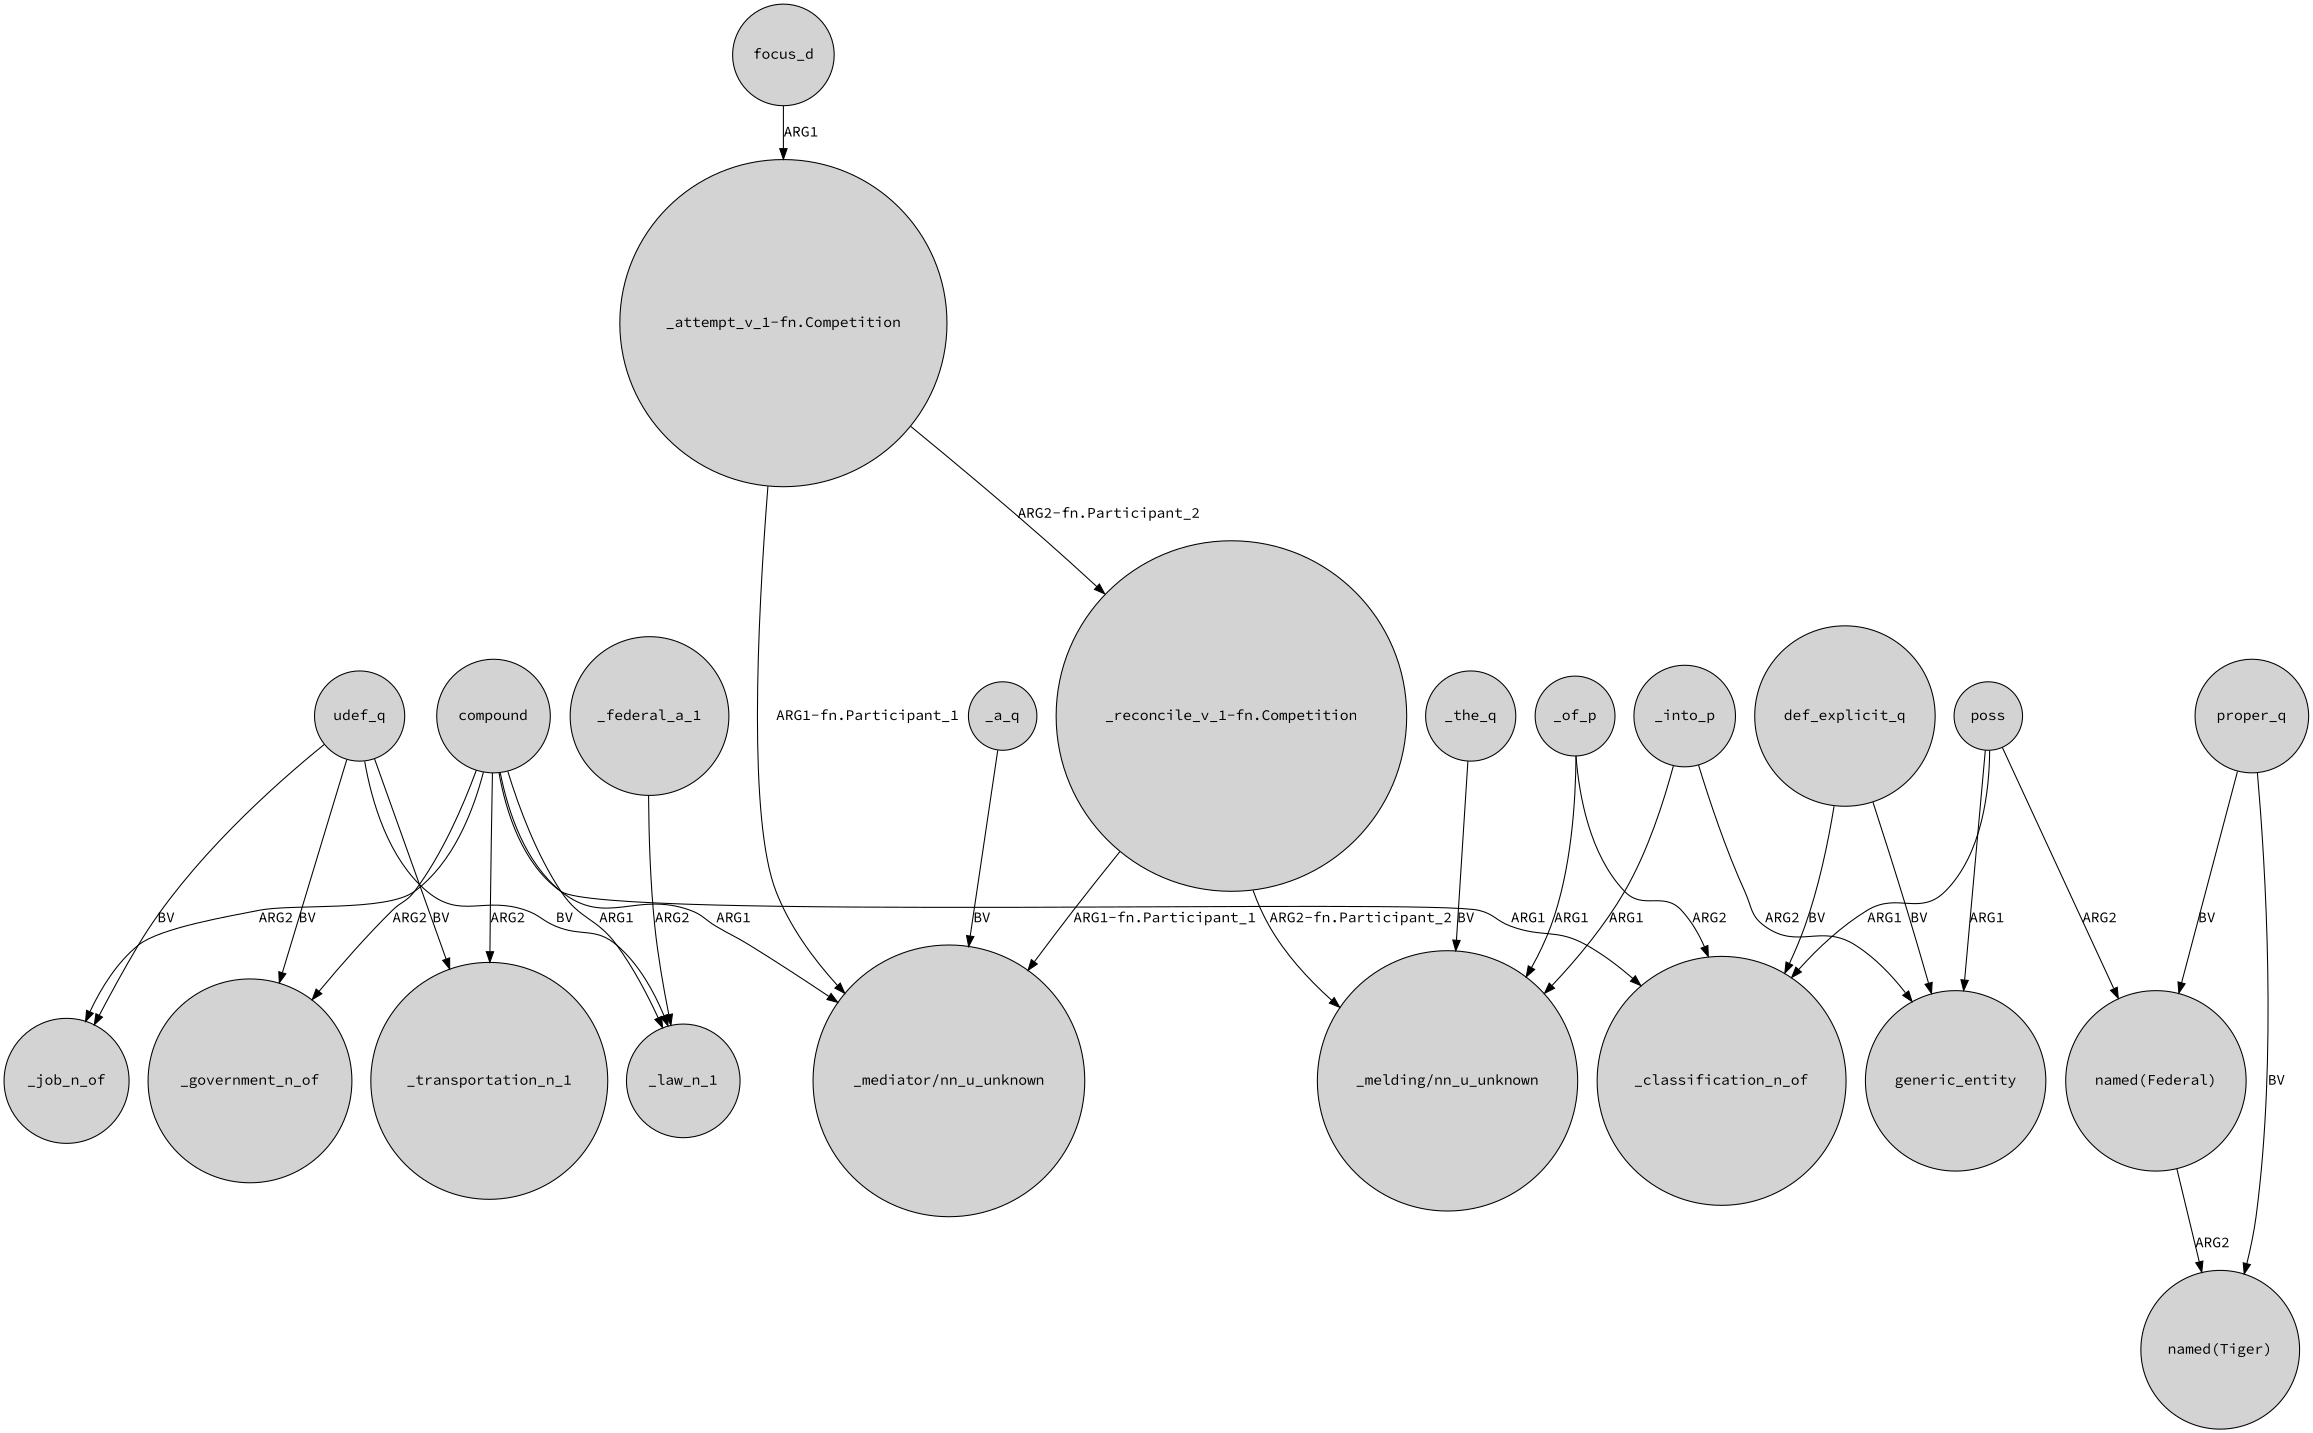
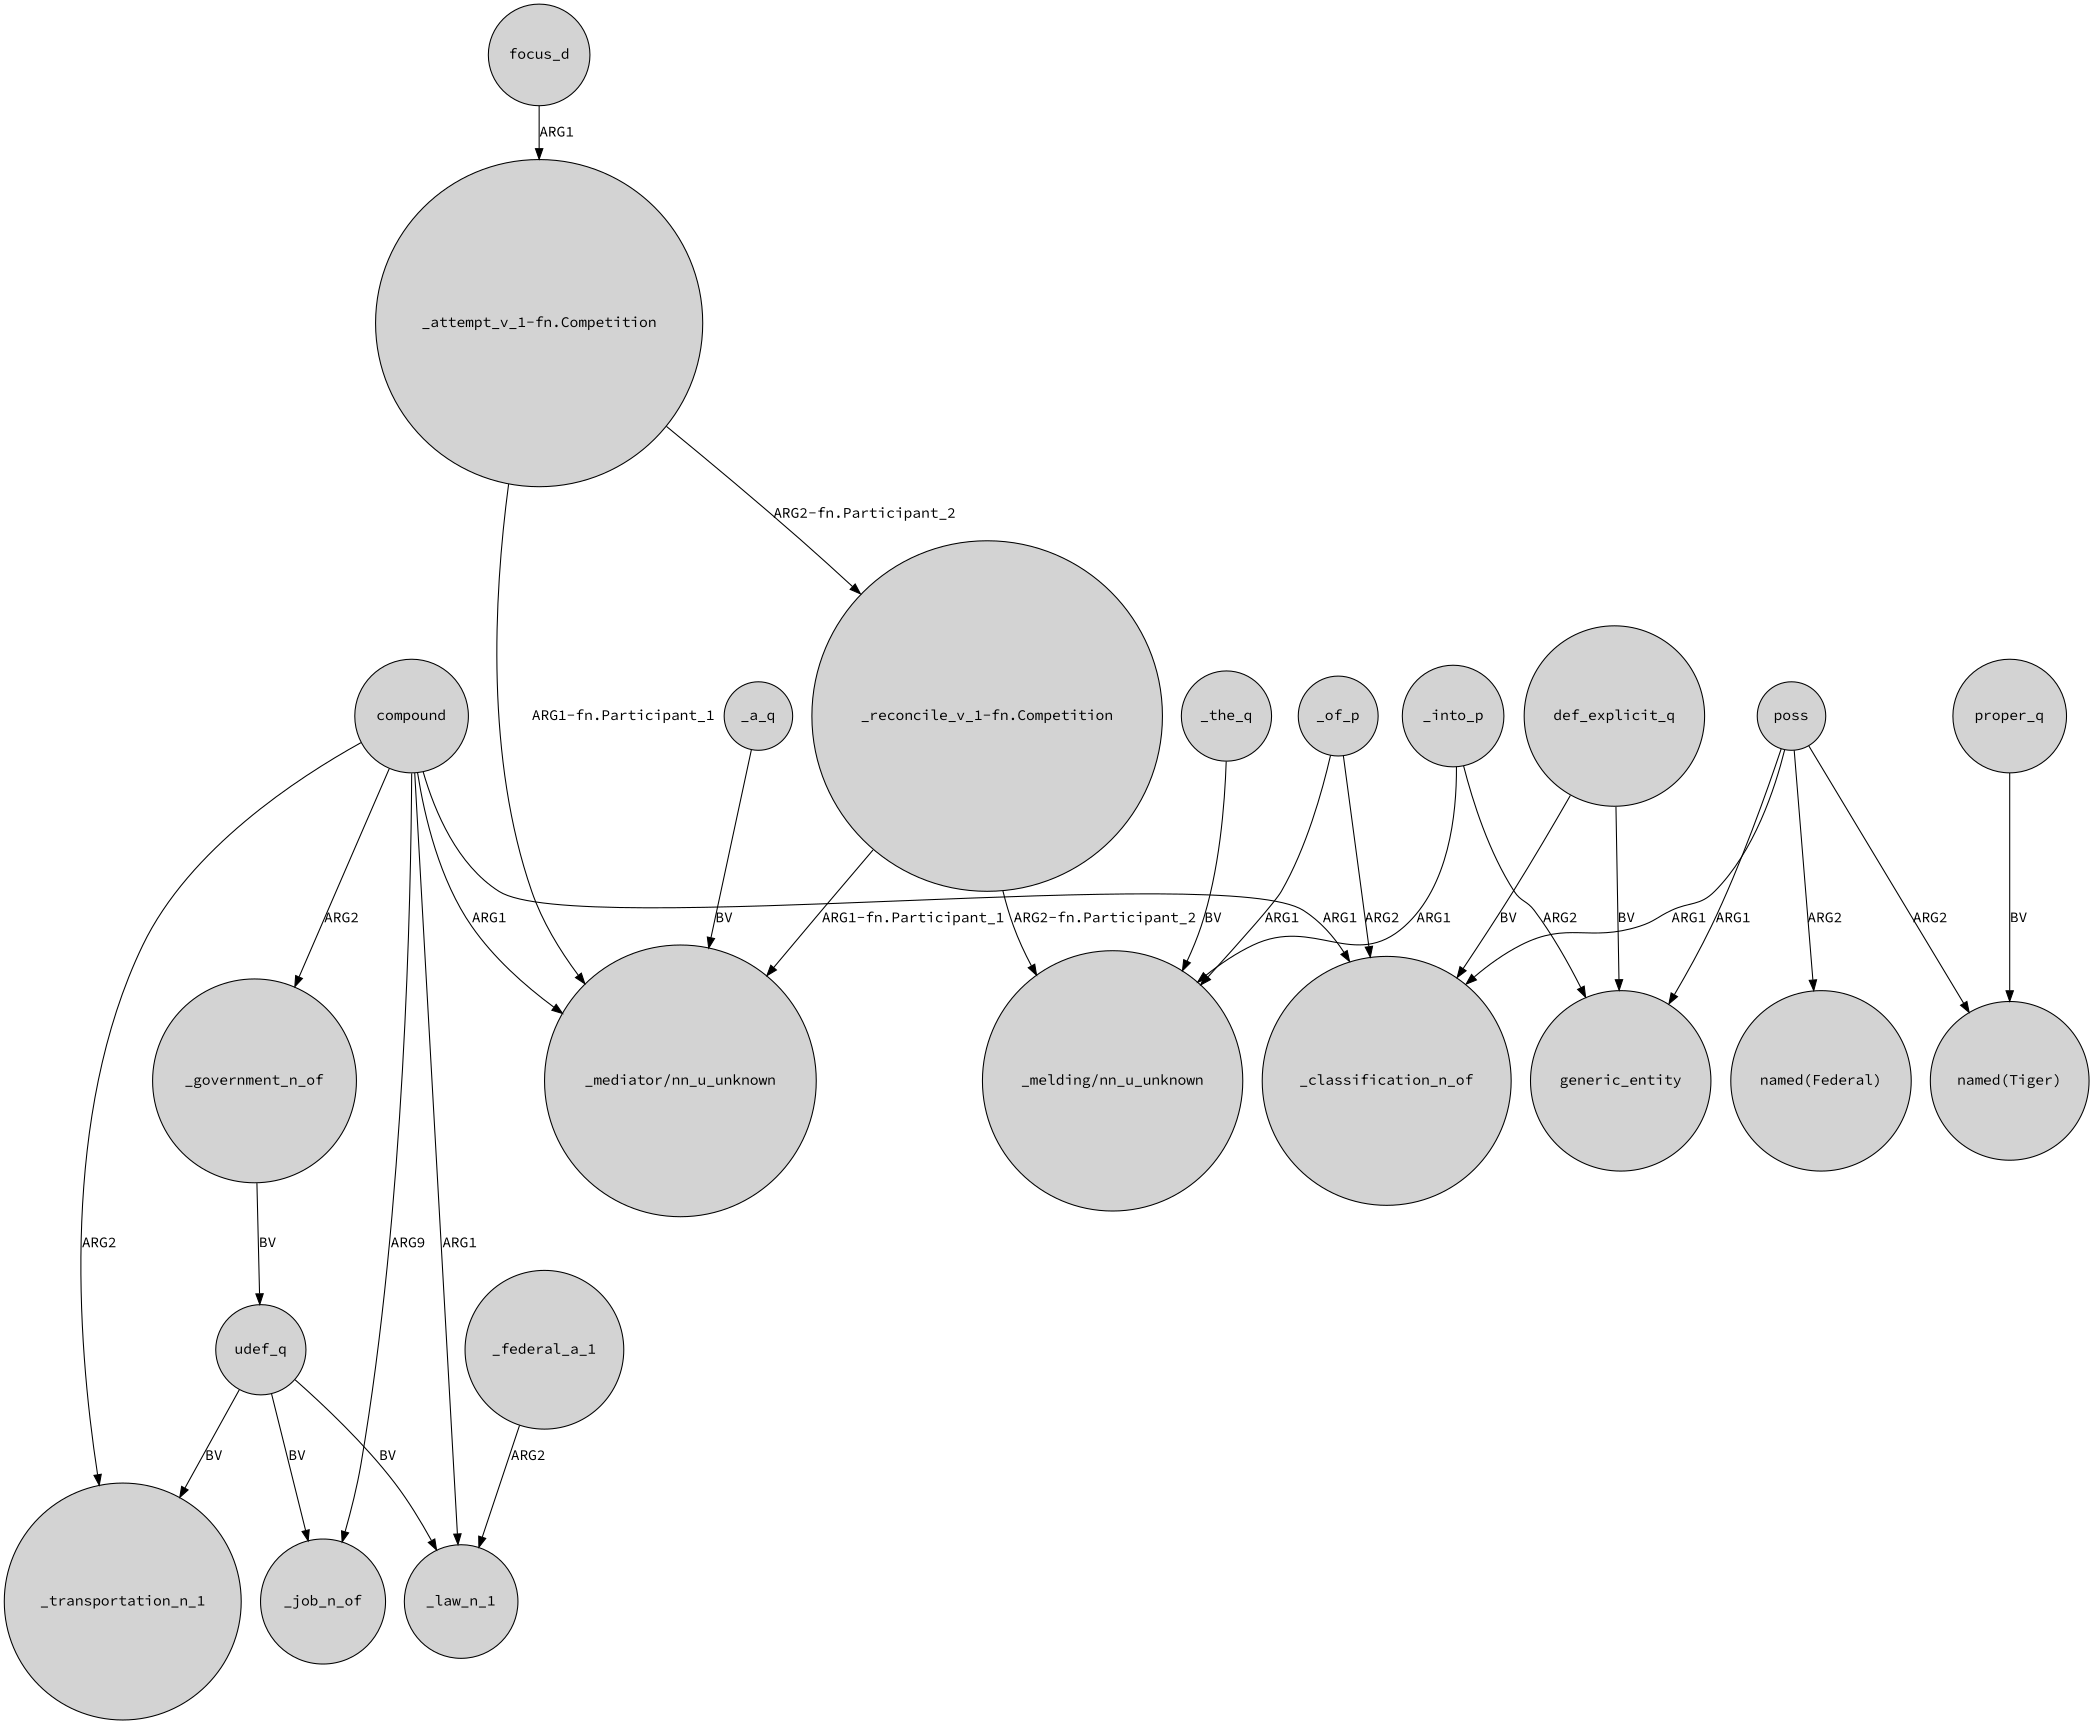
  digraph {
    fontname="Source Code Pro"
    node [fontname="Source Code Pro" shape=circle style=filled]
    edge [fontname="Source Code Pro"]
    udef_q
    _job_n_of
    _transportation_n_1
    _government_n_of
    _law_n_1
    "_attempt_v_1-fn.Competition"
    "_reconcile_v_1-fn.Competition"
    "_mediator/nn_u_unknown"
    "_melding/nn_u_unknown"
    poss
    _classification_n_of
    generic_entity
    "named(Federal)"
    "named(Tiger)"
    def_explicit_q
    compound
    _of_p
    _a_q
    proper_q
    focus_d
    _the_q
    _into_p
    _federal_a_1
    udef_q -> _job_n_of [label=BV]
    udef_q -> _transportation_n_1 [label=BV]
-   udef_q -> _government_n_of [label=BV]
+   _government_n_of -> udef_q [label=BV]
    udef_q -> _law_n_1 [label=BV]
    "_attempt_v_1-fn.Competition" -> "_reconcile_v_1-fn.Competition" [label="ARG2-fn.Participant_2"]
    "_attempt_v_1-fn.Competition" -> "_mediator/nn_u_unknown" [label="ARG1-fn.Participant_1"]
    "_reconcile_v_1-fn.Competition" -> "_mediator/nn_u_unknown" [label="ARG1-fn.Participant_1"]
    "_reconcile_v_1-fn.Competition" -> "_melding/nn_u_unknown" [label="ARG2-fn.Participant_2"]
    poss -> _classification_n_of [label=ARG1]
    poss -> generic_entity [label=ARG1]
    poss -> "named(Federal)" [label=ARG2]
-   "named(Federal)" -> "named(Tiger)" [label=ARG2]
+   poss -> "named(Tiger)" [label=ARG2]
    def_explicit_q -> _classification_n_of [label=BV]
    def_explicit_q -> generic_entity [label=BV]
-   compound -> _job_n_of [label=ARG2]
+   compound -> _job_n_of [label=ARG9]
    compound -> _transportation_n_1 [label=ARG2]
    compound -> _government_n_of [label=ARG2]
    compound -> _law_n_1 [label=ARG1]
    compound -> "_mediator/nn_u_unknown" [label=ARG1]
    compound -> _classification_n_of [label=ARG1]
    _of_p -> "_melding/nn_u_unknown" [label=ARG1]
    _of_p -> _classification_n_of [label=ARG2]
    _a_q -> "_mediator/nn_u_unknown" [label=BV]
-   proper_q -> "named(Federal)" [label=BV]
    proper_q -> "named(Tiger)" [label=BV]
    focus_d -> "_attempt_v_1-fn.Competition" [label=ARG1]
    _the_q -> "_melding/nn_u_unknown" [label=BV]
    _into_p -> "_melding/nn_u_unknown" [label=ARG1]
    _into_p -> generic_entity [label=ARG2]
    _federal_a_1 -> _law_n_1 [label=ARG2]
  }
